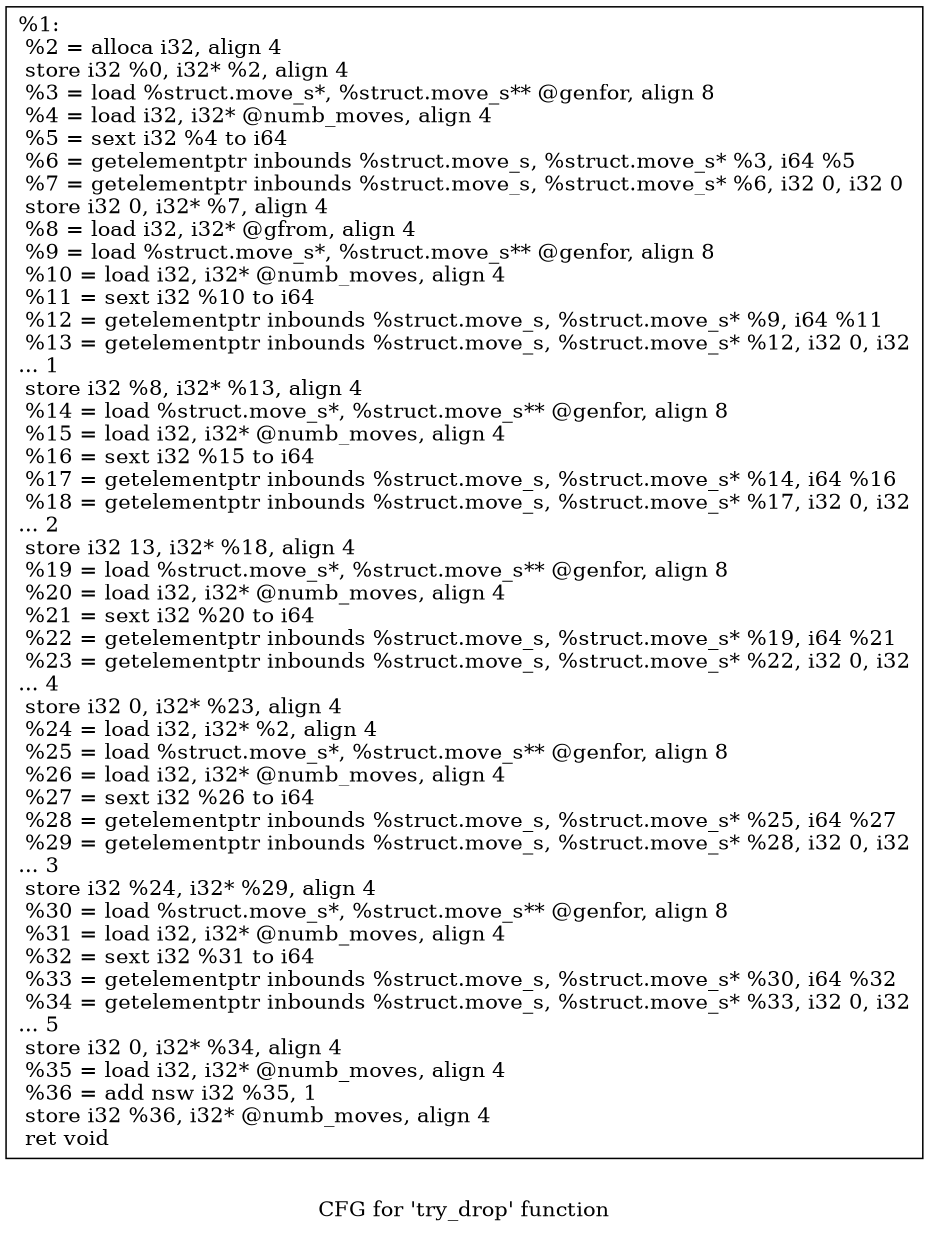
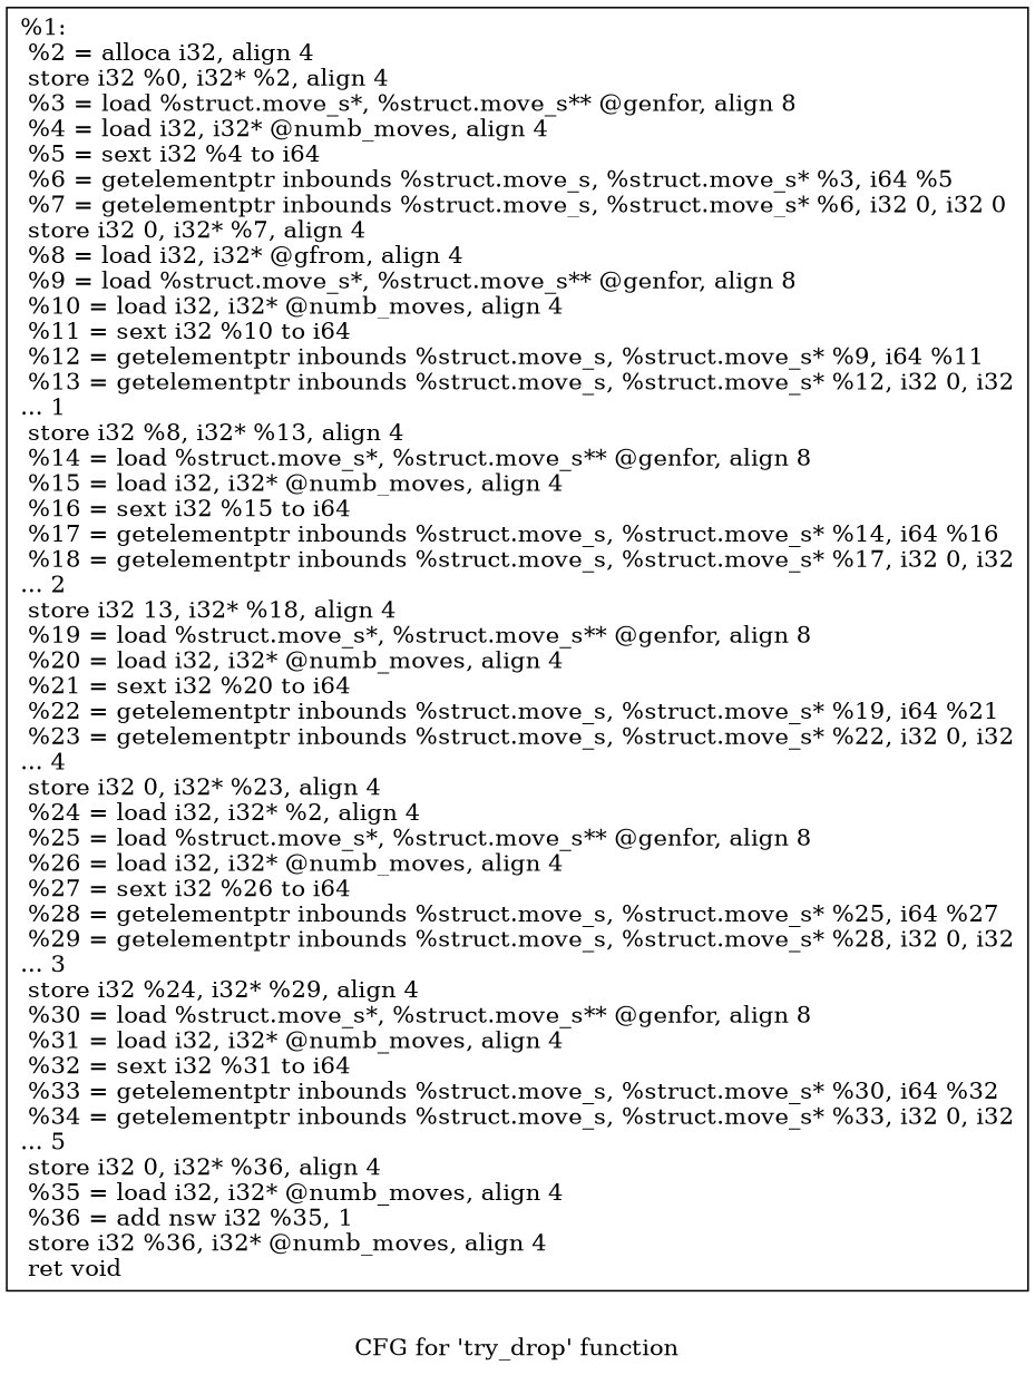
  digraph {
    label="CFG for 'try_drop' function"
-   n1 [label="{%1:\l  %2 = alloca i32, align 4\l  store i32 %0, i32* %2, align 4\l  %3 = load %struct.move_s*, %struct.move_s** @genfor, align 8\l  %4 = load i32, i32* @numb_moves, align 4\l  %5 = sext i32 %4 to i64\l  %6 = getelementptr inbounds %struct.move_s, %struct.move_s* %3, i64 %5\l  %7 = getelementptr inbounds %struct.move_s, %struct.move_s* %6, i32 0, i32 0\l  store i32 0, i32* %7, align 4\l  %8 = load i32, i32* @gfrom, align 4\l  %9 = load %struct.move_s*, %struct.move_s** @genfor, align 8\l  %10 = load i32, i32* @numb_moves, align 4\l  %11 = sext i32 %10 to i64\l  %12 = getelementptr inbounds %struct.move_s, %struct.move_s* %9, i64 %11\l  %13 = getelementptr inbounds %struct.move_s, %struct.move_s* %12, i32 0, i32\l... 1\l  store i32 %8, i32* %13, align 4\l  %14 = load %struct.move_s*, %struct.move_s** @genfor, align 8\l  %15 = load i32, i32* @numb_moves, align 4\l  %16 = sext i32 %15 to i64\l  %17 = getelementptr inbounds %struct.move_s, %struct.move_s* %14, i64 %16\l  %18 = getelementptr inbounds %struct.move_s, %struct.move_s* %17, i32 0, i32\l... 2\l  store i32 13, i32* %18, align 4\l  %19 = load %struct.move_s*, %struct.move_s** @genfor, align 8\l  %20 = load i32, i32* @numb_moves, align 4\l  %21 = sext i32 %20 to i64\l  %22 = getelementptr inbounds %struct.move_s, %struct.move_s* %19, i64 %21\l  %23 = getelementptr inbounds %struct.move_s, %struct.move_s* %22, i32 0, i32\l... 4\l  store i32 0, i32* %23, align 4\l  %24 = load i32, i32* %2, align 4\l  %25 = load %struct.move_s*, %struct.move_s** @genfor, align 8\l  %26 = load i32, i32* @numb_moves, align 4\l  %27 = sext i32 %26 to i64\l  %28 = getelementptr inbounds %struct.move_s, %struct.move_s* %25, i64 %27\l  %29 = getelementptr inbounds %struct.move_s, %struct.move_s* %28, i32 0, i32\l... 3\l  store i32 %24, i32* %29, align 4\l  %30 = load %struct.move_s*, %struct.move_s** @genfor, align 8\l  %31 = load i32, i32* @numb_moves, align 4\l  %32 = sext i32 %31 to i64\l  %33 = getelementptr inbounds %struct.move_s, %struct.move_s* %30, i64 %32\l  %34 = getelementptr inbounds %struct.move_s, %struct.move_s* %33, i32 0, i32\l... 5\l  store i32 0, i32* %34, align 4\l  %35 = load i32, i32* @numb_moves, align 4\l  %36 = add nsw i32 %35, 1\l  store i32 %36, i32* @numb_moves, align 4\l  ret void\l}" shape=record]
+   n1 [label="{%1:\l  %2 = alloca i32, align 4\l  store i32 %0, i32* %2, align 4\l  %3 = load %struct.move_s*, %struct.move_s** @genfor, align 8\l  %4 = load i32, i32* @numb_moves, align 4\l  %5 = sext i32 %4 to i64\l  %6 = getelementptr inbounds %struct.move_s, %struct.move_s* %3, i64 %5\l  %7 = getelementptr inbounds %struct.move_s, %struct.move_s* %6, i32 0, i32 0\l  store i32 0, i32* %7, align 4\l  %8 = load i32, i32* @gfrom, align 4\l  %9 = load %struct.move_s*, %struct.move_s** @genfor, align 8\l  %10 = load i32, i32* @numb_moves, align 4\l  %11 = sext i32 %10 to i64\l  %12 = getelementptr inbounds %struct.move_s, %struct.move_s* %9, i64 %11\l  %13 = getelementptr inbounds %struct.move_s, %struct.move_s* %12, i32 0, i32\l... 1\l  store i32 %8, i32* %13, align 4\l  %14 = load %struct.move_s*, %struct.move_s** @genfor, align 8\l  %15 = load i32, i32* @numb_moves, align 4\l  %16 = sext i32 %15 to i64\l  %17 = getelementptr inbounds %struct.move_s, %struct.move_s* %14, i64 %16\l  %18 = getelementptr inbounds %struct.move_s, %struct.move_s* %17, i32 0, i32\l... 2\l  store i32 13, i32* %18, align 4\l  %19 = load %struct.move_s*, %struct.move_s** @genfor, align 8\l  %20 = load i32, i32* @numb_moves, align 4\l  %21 = sext i32 %20 to i64\l  %22 = getelementptr inbounds %struct.move_s, %struct.move_s* %19, i64 %21\l  %23 = getelementptr inbounds %struct.move_s, %struct.move_s* %22, i32 0, i32\l... 4\l  store i32 0, i32* %23, align 4\l  %24 = load i32, i32* %2, align 4\l  %25 = load %struct.move_s*, %struct.move_s** @genfor, align 8\l  %26 = load i32, i32* @numb_moves, align 4\l  %27 = sext i32 %26 to i64\l  %28 = getelementptr inbounds %struct.move_s, %struct.move_s* %25, i64 %27\l  %29 = getelementptr inbounds %struct.move_s, %struct.move_s* %28, i32 0, i32\l... 3\l  store i32 %24, i32* %29, align 4\l  %30 = load %struct.move_s*, %struct.move_s** @genfor, align 8\l  %31 = load i32, i32* @numb_moves, align 4\l  %32 = sext i32 %31 to i64\l  %33 = getelementptr inbounds %struct.move_s, %struct.move_s* %30, i64 %32\l  %34 = getelementptr inbounds %struct.move_s, %struct.move_s* %33, i32 0, i32\l... 5\l  store i32 0, i32* %36, align 4\l  %35 = load i32, i32* @numb_moves, align 4\l  %36 = add nsw i32 %35, 1\l  store i32 %36, i32* @numb_moves, align 4\l  ret void\l}" shape=record]
  }
